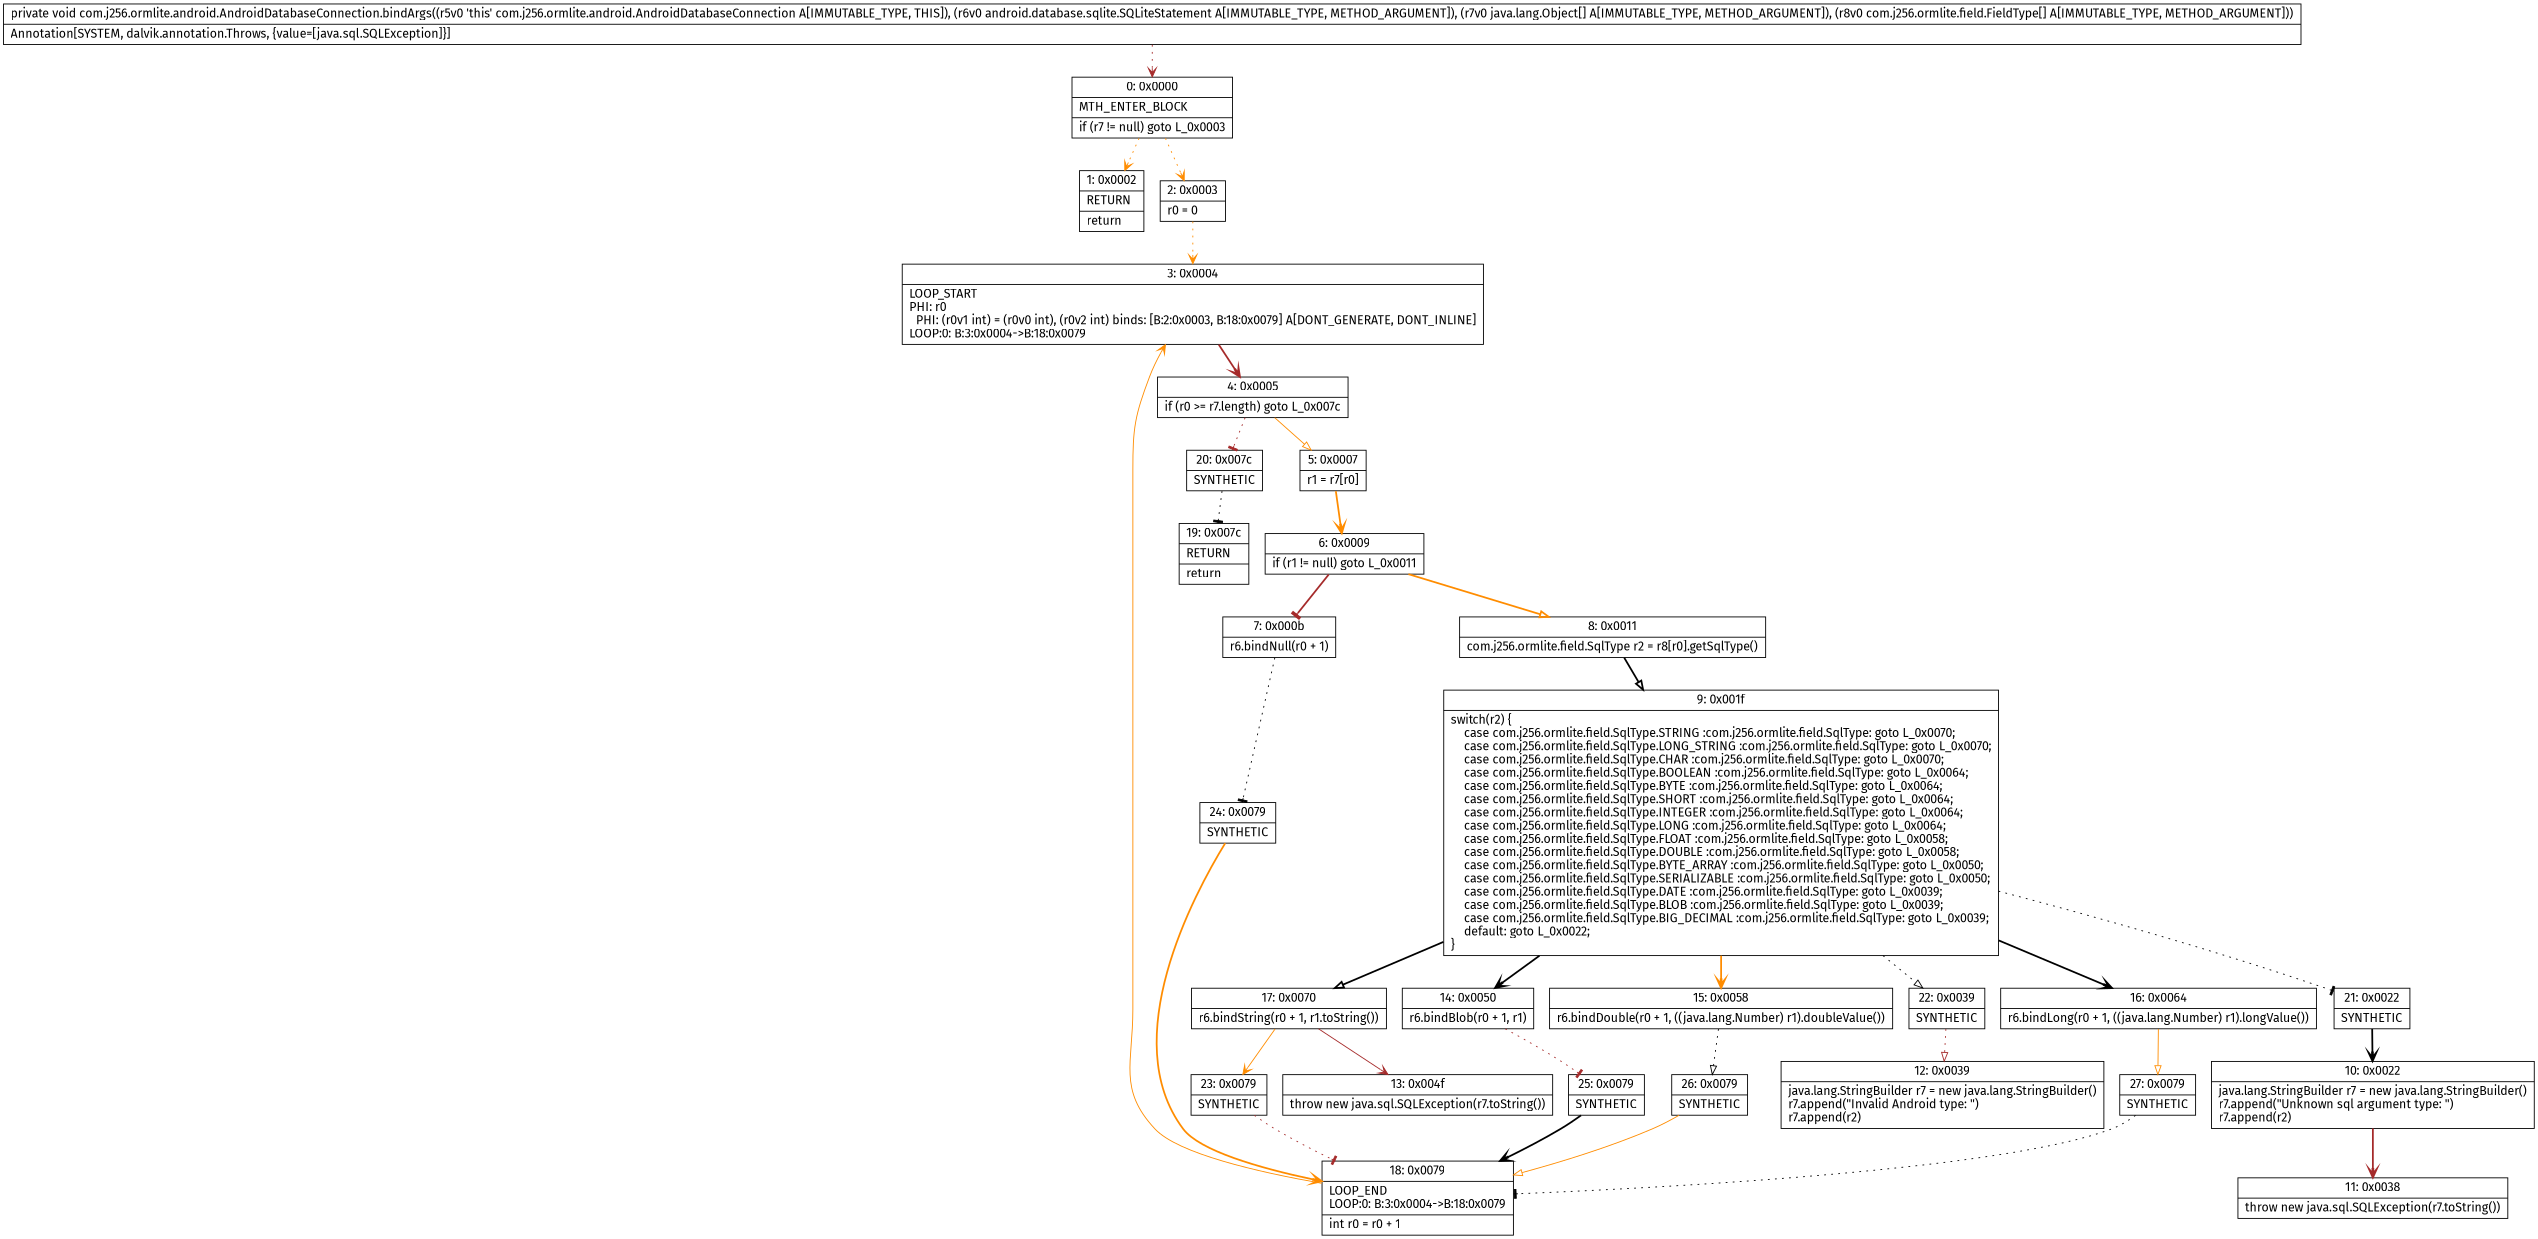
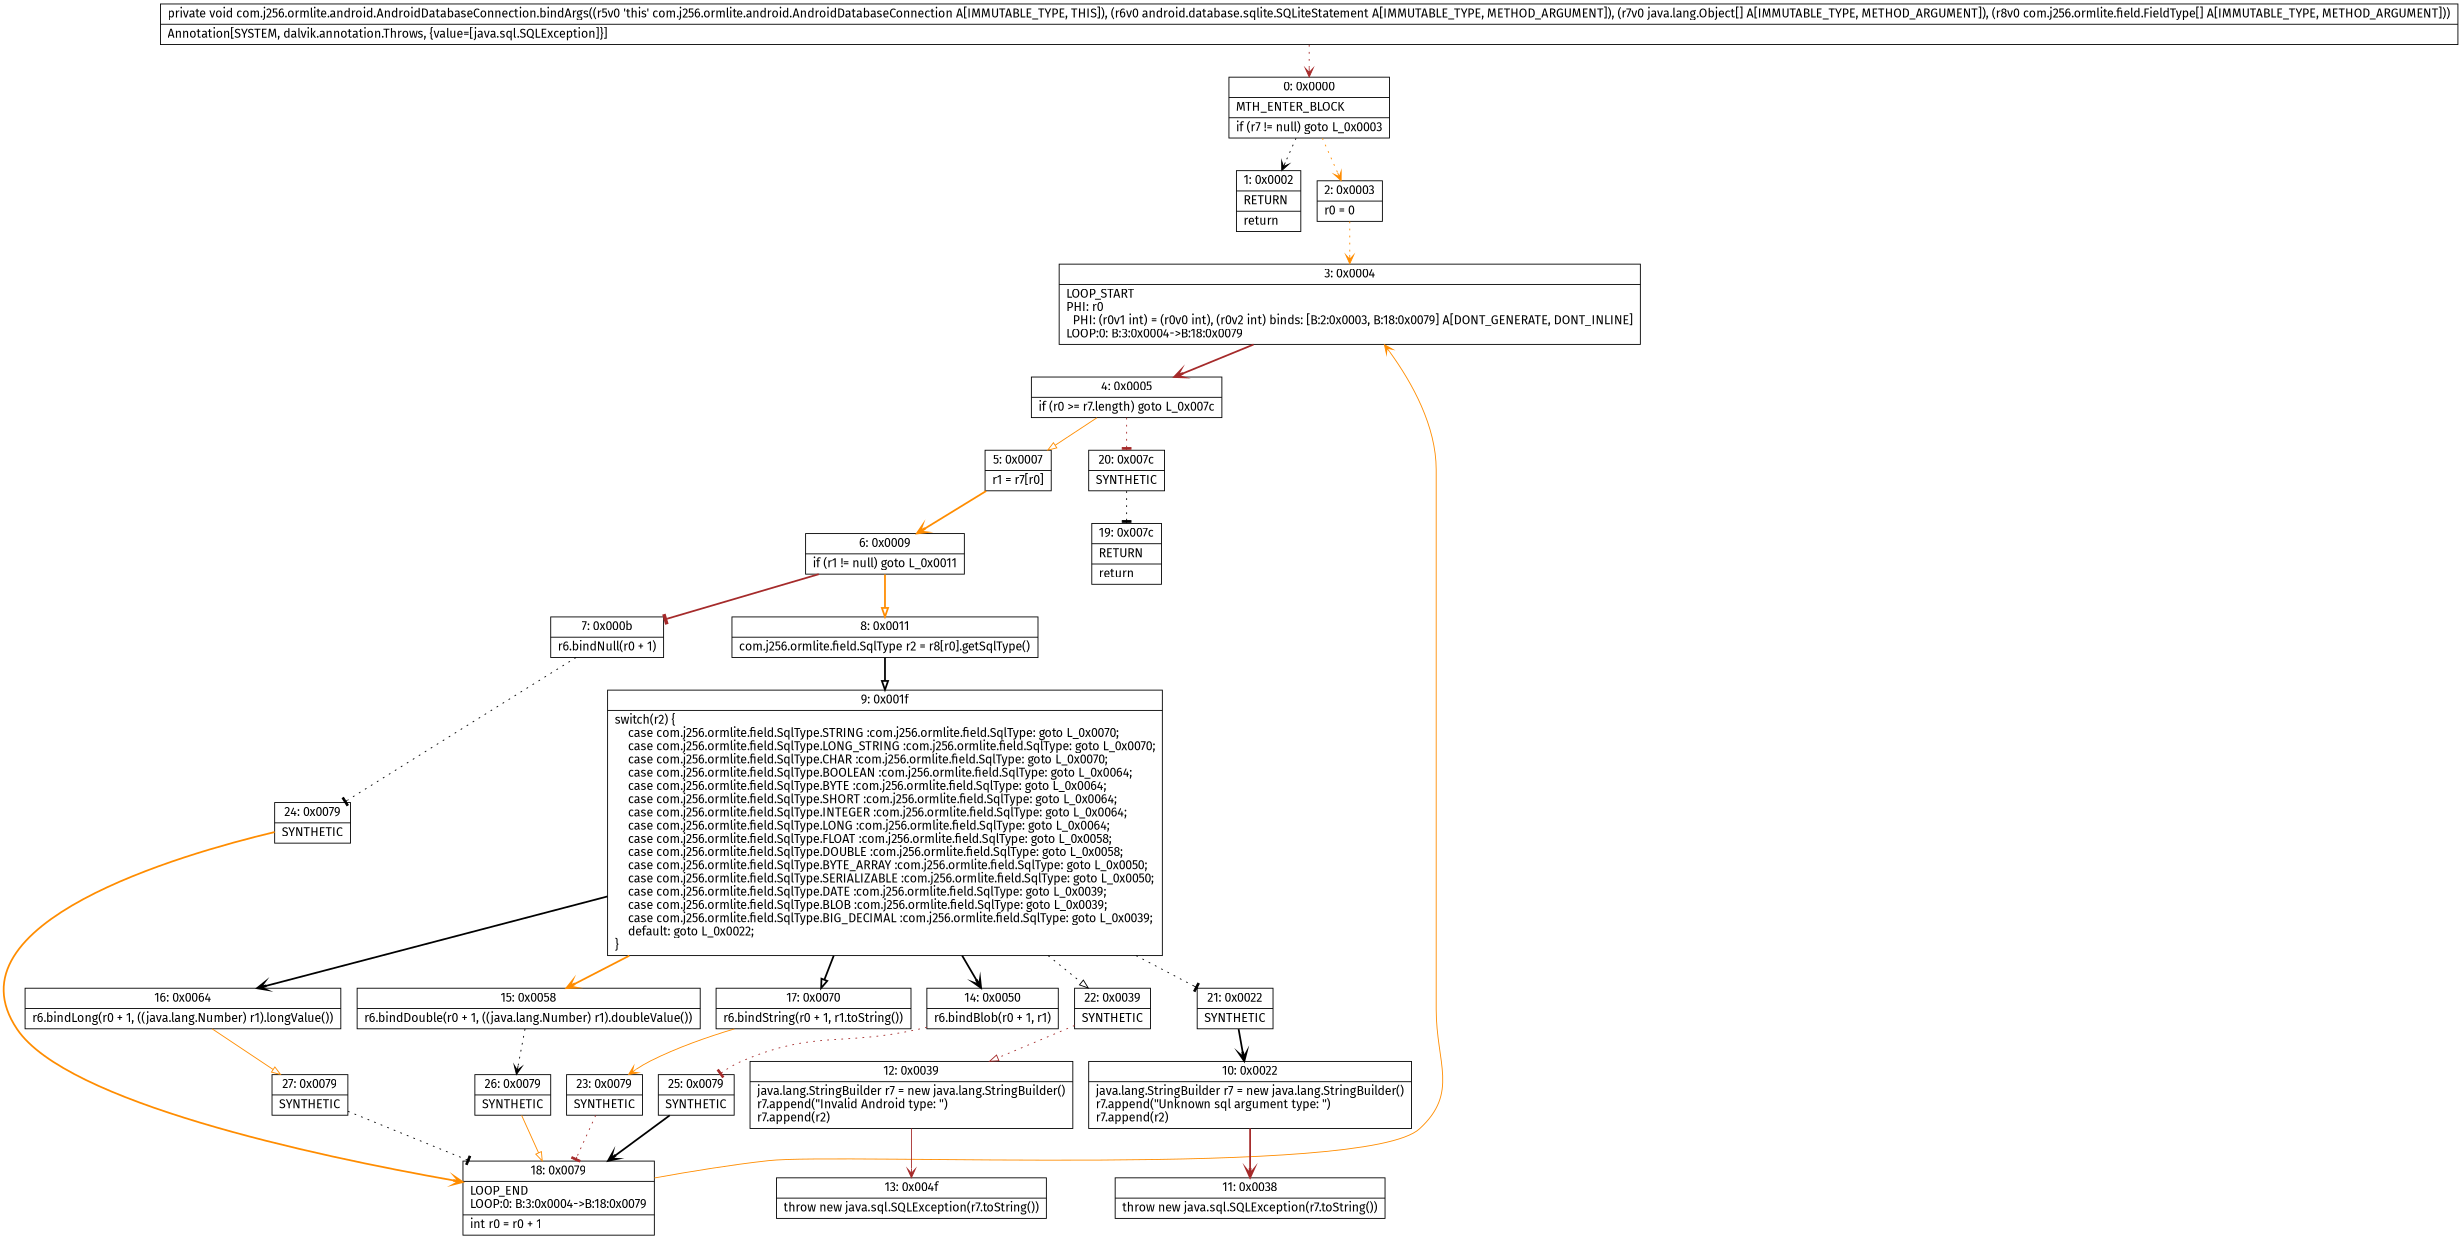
  digraph {
    fontname="Fira Sans"
    node [fontname="Fira Sans" shape=record]
    edge [arrowhead=vee color=darkorange fontname="Fira Sans" style=dotted]
    n1 [label="{0\:\ 0x0000|MTH_ENTER_BLOCK\l|if (r7 != null) goto L_0x0003\l}"]
    n2 [label="{1\:\ 0x0002|RETURN\l|return\l}"]
    n3 [label="{2\:\ 0x0003|r0 = 0\l}"]
    n4 [label="{3\:\ 0x0004|LOOP_START\lPHI: r0 \l  PHI: (r0v1 int) = (r0v0 int), (r0v2 int) binds: [B:2:0x0003, B:18:0x0079] A[DONT_GENERATE, DONT_INLINE]\lLOOP:0: B:3:0x0004\-\>B:18:0x0079\l}"]
    n5 [label="{4\:\ 0x0005|if (r0 \>= r7.length) goto L_0x007c\l}"]
    n6 [label="{5\:\ 0x0007|r1 = r7[r0]\l}"]
    n7 [label="{20\:\ 0x007c|SYNTHETIC\l}"]
    n8 [label="{6\:\ 0x0009|if (r1 != null) goto L_0x0011\l}"]
    n9 [label="{19\:\ 0x007c|RETURN\l|return\l}"]
    n10 [label="{7\:\ 0x000b|r6.bindNull(r0 + 1)\l}"]
    n11 [label="{8\:\ 0x0011|com.j256.ormlite.field.SqlType r2 = r8[r0].getSqlType()\l}"]
    n12 [label="{24\:\ 0x0079|SYNTHETIC\l}"]
    n13 [label="{9\:\ 0x001f|switch(r2) \{\l    case com.j256.ormlite.field.SqlType.STRING :com.j256.ormlite.field.SqlType: goto L_0x0070;\l    case com.j256.ormlite.field.SqlType.LONG_STRING :com.j256.ormlite.field.SqlType: goto L_0x0070;\l    case com.j256.ormlite.field.SqlType.CHAR :com.j256.ormlite.field.SqlType: goto L_0x0070;\l    case com.j256.ormlite.field.SqlType.BOOLEAN :com.j256.ormlite.field.SqlType: goto L_0x0064;\l    case com.j256.ormlite.field.SqlType.BYTE :com.j256.ormlite.field.SqlType: goto L_0x0064;\l    case com.j256.ormlite.field.SqlType.SHORT :com.j256.ormlite.field.SqlType: goto L_0x0064;\l    case com.j256.ormlite.field.SqlType.INTEGER :com.j256.ormlite.field.SqlType: goto L_0x0064;\l    case com.j256.ormlite.field.SqlType.LONG :com.j256.ormlite.field.SqlType: goto L_0x0064;\l    case com.j256.ormlite.field.SqlType.FLOAT :com.j256.ormlite.field.SqlType: goto L_0x0058;\l    case com.j256.ormlite.field.SqlType.DOUBLE :com.j256.ormlite.field.SqlType: goto L_0x0058;\l    case com.j256.ormlite.field.SqlType.BYTE_ARRAY :com.j256.ormlite.field.SqlType: goto L_0x0050;\l    case com.j256.ormlite.field.SqlType.SERIALIZABLE :com.j256.ormlite.field.SqlType: goto L_0x0050;\l    case com.j256.ormlite.field.SqlType.DATE :com.j256.ormlite.field.SqlType: goto L_0x0039;\l    case com.j256.ormlite.field.SqlType.BLOB :com.j256.ormlite.field.SqlType: goto L_0x0039;\l    case com.j256.ormlite.field.SqlType.BIG_DECIMAL :com.j256.ormlite.field.SqlType: goto L_0x0039;\l    default: goto L_0x0022;\l\}\l}"]
    n14 [label="{18\:\ 0x0079|LOOP_END\lLOOP:0: B:3:0x0004\-\>B:18:0x0079\l|int r0 = r0 + 1\l}"]
    n15 [label="{14\:\ 0x0050|r6.bindBlob(r0 + 1, r1)\l}"]
    n16 [label="{15\:\ 0x0058|r6.bindDouble(r0 + 1, ((java.lang.Number) r1).doubleValue())\l}"]
    n17 [label="{16\:\ 0x0064|r6.bindLong(r0 + 1, ((java.lang.Number) r1).longValue())\l}"]
    n18 [label="{17\:\ 0x0070|r6.bindString(r0 + 1, r1.toString())\l}"]
    n19 [label="{21\:\ 0x0022|SYNTHETIC\l}"]
    n20 [label="{22\:\ 0x0039|SYNTHETIC\l}"]
    n21 [label="{25\:\ 0x0079|SYNTHETIC\l}"]
    n22 [label="{26\:\ 0x0079|SYNTHETIC\l}"]
    n23 [label="{27\:\ 0x0079|SYNTHETIC\l}"]
    n24 [label="{23\:\ 0x0079|SYNTHETIC\l}"]
    n25 [label="{10\:\ 0x0022|java.lang.StringBuilder r7 = new java.lang.StringBuilder()\lr7.append(\"Unknown sql argument type: \")\lr7.append(r2)\l}"]
    n26 [label="{12\:\ 0x0039|java.lang.StringBuilder r7 = new java.lang.StringBuilder()\lr7.append(\"Invalid Android type: \")\lr7.append(r2)\l}"]
    n27 [label="{11\:\ 0x0038|throw new java.sql.SQLException(r7.toString())\l}"]
    n28 [label="{13\:\ 0x004f|throw new java.sql.SQLException(r7.toString())\l}"]
    n29 [label="{private void com.j256.ormlite.android.AndroidDatabaseConnection.bindArgs((r5v0 'this' com.j256.ormlite.android.AndroidDatabaseConnection A[IMMUTABLE_TYPE, THIS]), (r6v0 android.database.sqlite.SQLiteStatement A[IMMUTABLE_TYPE, METHOD_ARGUMENT]), (r7v0 java.lang.Object[] A[IMMUTABLE_TYPE, METHOD_ARGUMENT]), (r8v0 com.j256.ormlite.field.FieldType[] A[IMMUTABLE_TYPE, METHOD_ARGUMENT]))  | Annotation[SYSTEM, dalvik.annotation.Throws, \{value=[java.sql.SQLException]\}]\l}"]
-   n1 -> n2
+   n1 -> n2 [color=black]
    n1 -> n3
    n3 -> n4
    n4 -> n5 [color=brown style=bold]
    n5 -> n6 [arrowhead=onormal style=solid]
    n5 -> n7 [arrowhead=tee color=brown]
    n6 -> n8 [style=bold]
    n7 -> n9 [arrowhead=tee color=black]
    n8 -> n10 [arrowhead=tee color=brown style=bold]
    n8 -> n11 [arrowhead=onormal style=bold]
    n10 -> n12 [arrowhead=tee color=black]
    n11 -> n13 [arrowhead=onormal color=black style=bold]
    n12 -> n14 [style=bold]
    n13 -> n15 [color=black style=bold]
    n13 -> n16 [style=bold]
    n13 -> n17 [color=black style=bold]
    n13 -> n18 [arrowhead=onormal color=black style=bold]
    n13 -> n19 [arrowhead=tee color=black]
    n13 -> n20 [arrowhead=onormal color=black]
    n14 -> n4 [style=solid]
    n15 -> n21 [arrowhead=tee color=brown]
-   n16 -> n22 [arrowhead=onormal color=black]
+   n16 -> n22 [color=black]
    n17 -> n23 [arrowhead=onormal style=solid]
    n18 -> n24 [style=solid]
    n19 -> n25 [color=black style=bold]
    n20 -> n26 [arrowhead=onormal color=brown]
    n21 -> n14 [color=black style=bold]
    n22 -> n14 [arrowhead=onormal style=solid]
    n23 -> n14 [arrowhead=tee color=black]
    n24 -> n14 [arrowhead=tee color=brown]
    n25 -> n27 [color=brown style=bold]
-   n18 -> n28 [color=brown style=solid]
+   n26 -> n28 [color=brown style=solid]
    n29 -> n1 [color=brown]
  }
